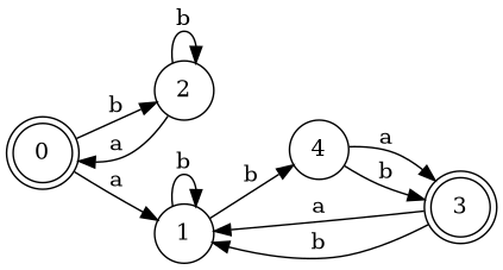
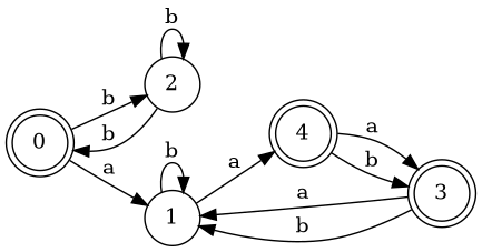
  digraph {
    rankdir=LR
    node [color=black fillcolor=white shape=doublecircle style="rounded,filled"]
    n1 [label=0]
    n2 [label=2 shape=circle style=filled]
    n3 [label=1 shape=circle style=filled]
    n4 [label=3]
-   n5 [label=4 shape=circle]
+   n5 [label=4]
    n1 -> n2 [label=b]
    n1 -> n3 [label=a]
-   n2 -> n1 [label=a]
+   n2 -> n1 [label=b]
    n2 -> n2 [label=b]
    n3 -> n3 [label=b]
-   n3 -> n5 [label=b]
+   n3 -> n5 [label=a]
    n4 -> n3 [label=a]
    n4 -> n3 [label=b]
    n5 -> n4 [label=a]
    n5 -> n4 [label=b]
  }
